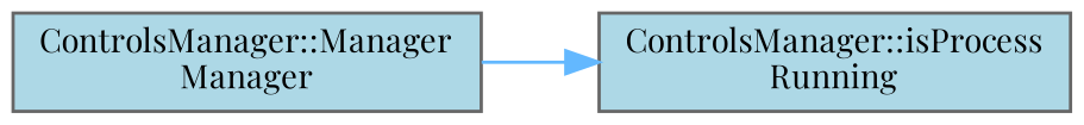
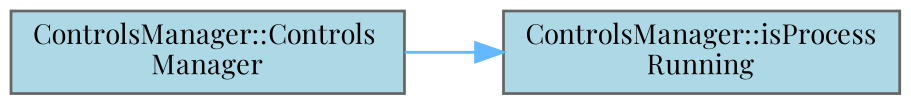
  digraph {
    rankdir=RL
    fontname="Playfair Display"
    node [fillcolor=lightblue fontname="Playfair Display" fontsize=10 shape=box style=filled]
    n1 [color=gray40 fontcolor=black height=0.2 label="ControlsManager::isProcess\lRunning" width=0.4]
-   n2 [color=grey40 height=0.2 label="ControlsManager::Manager\lManager" width=0.4]
+   n2 [color=grey40 height=0.2 label="ControlsManager::Controls\lManager" width=0.4]
    n1 -> n2 [color=steelblue1 dir=back fontname="Playfair Display" fontsize=10 labelfontname=Helvetica labelfontsize=10 style=solid]
  }
